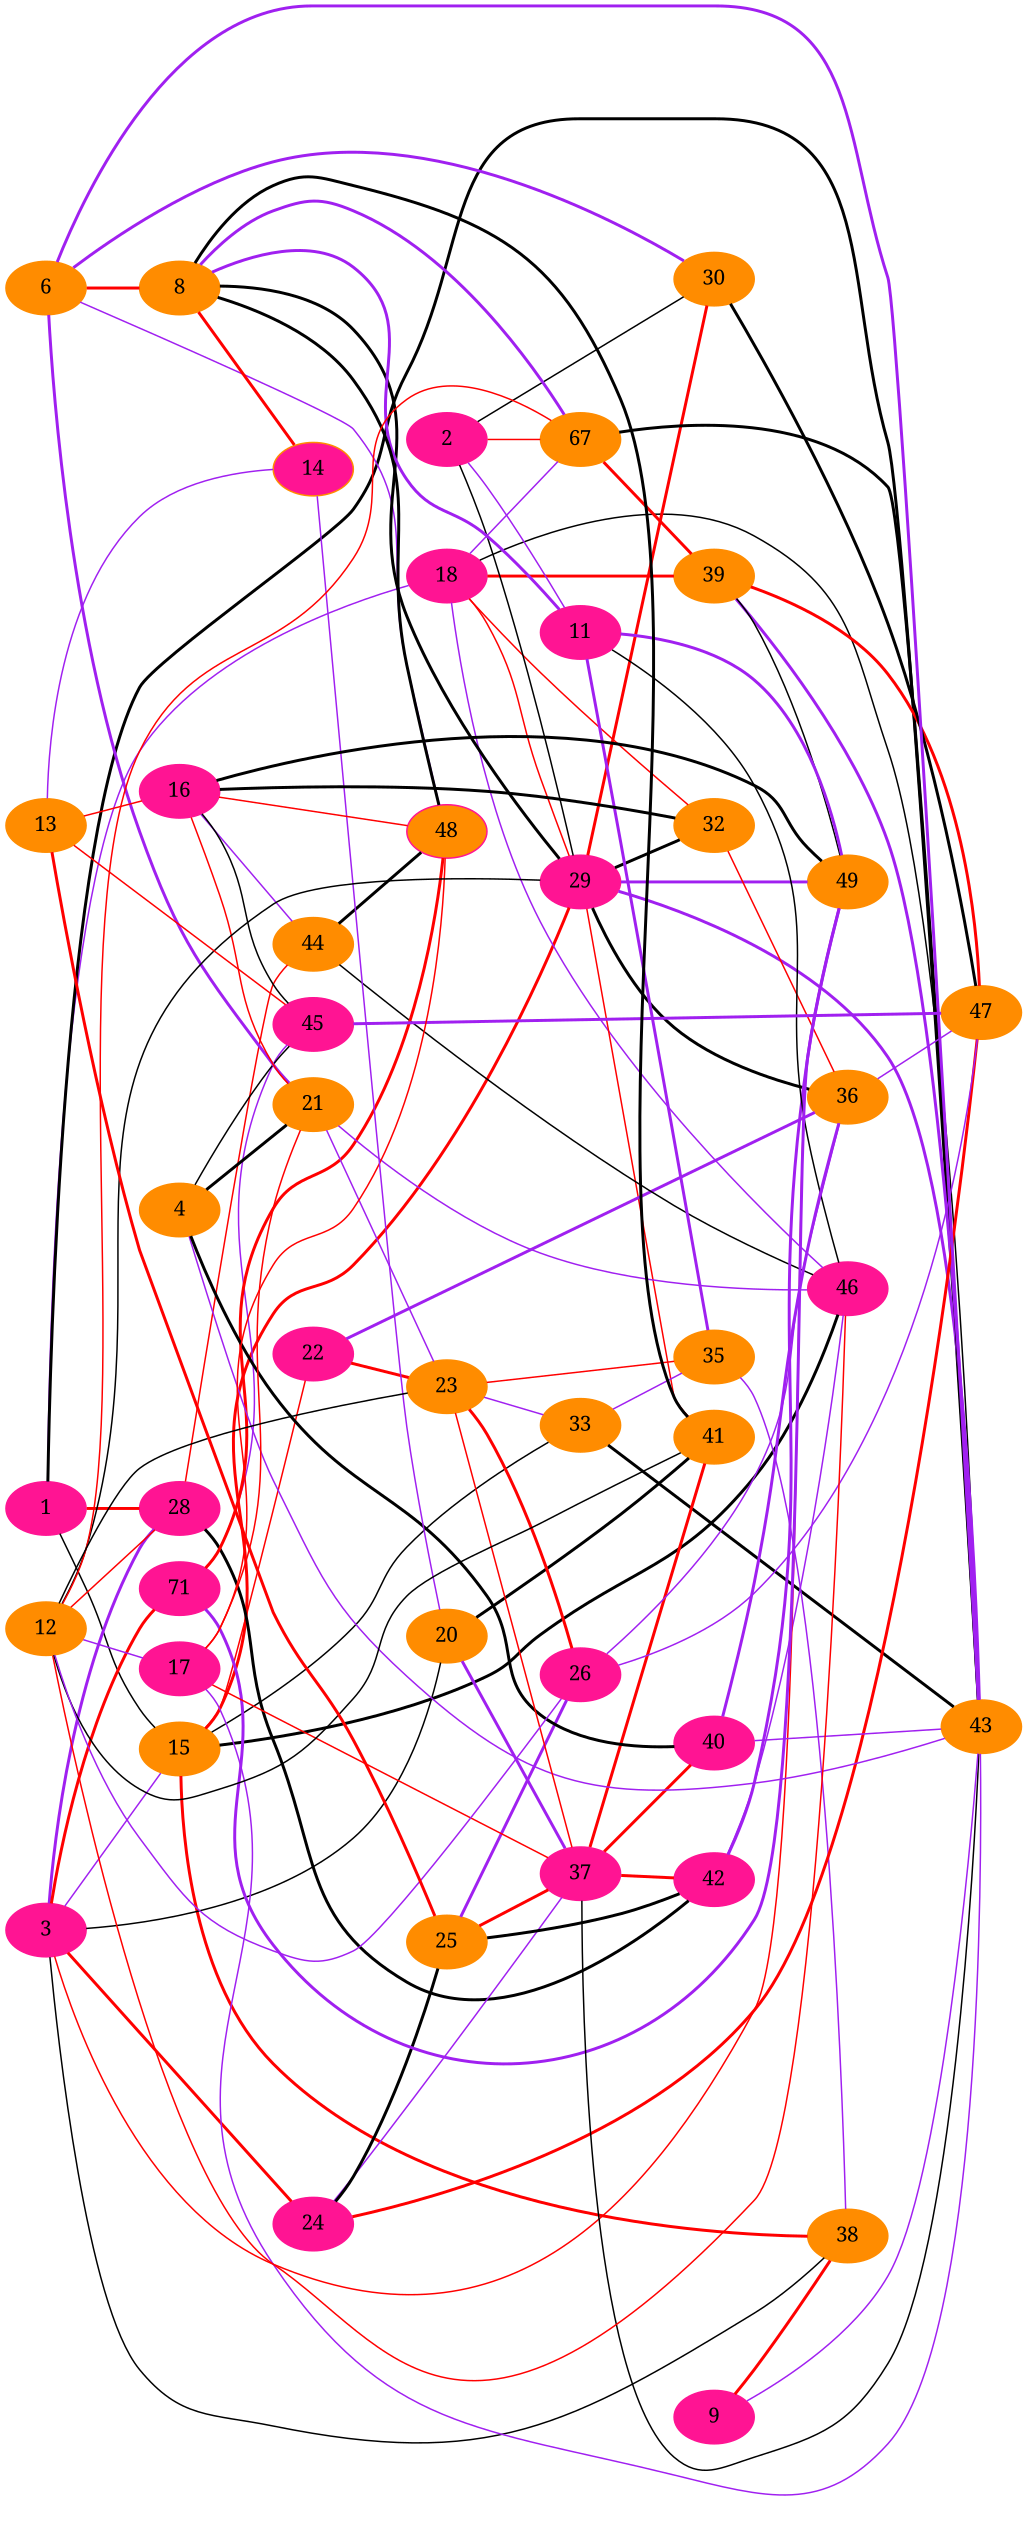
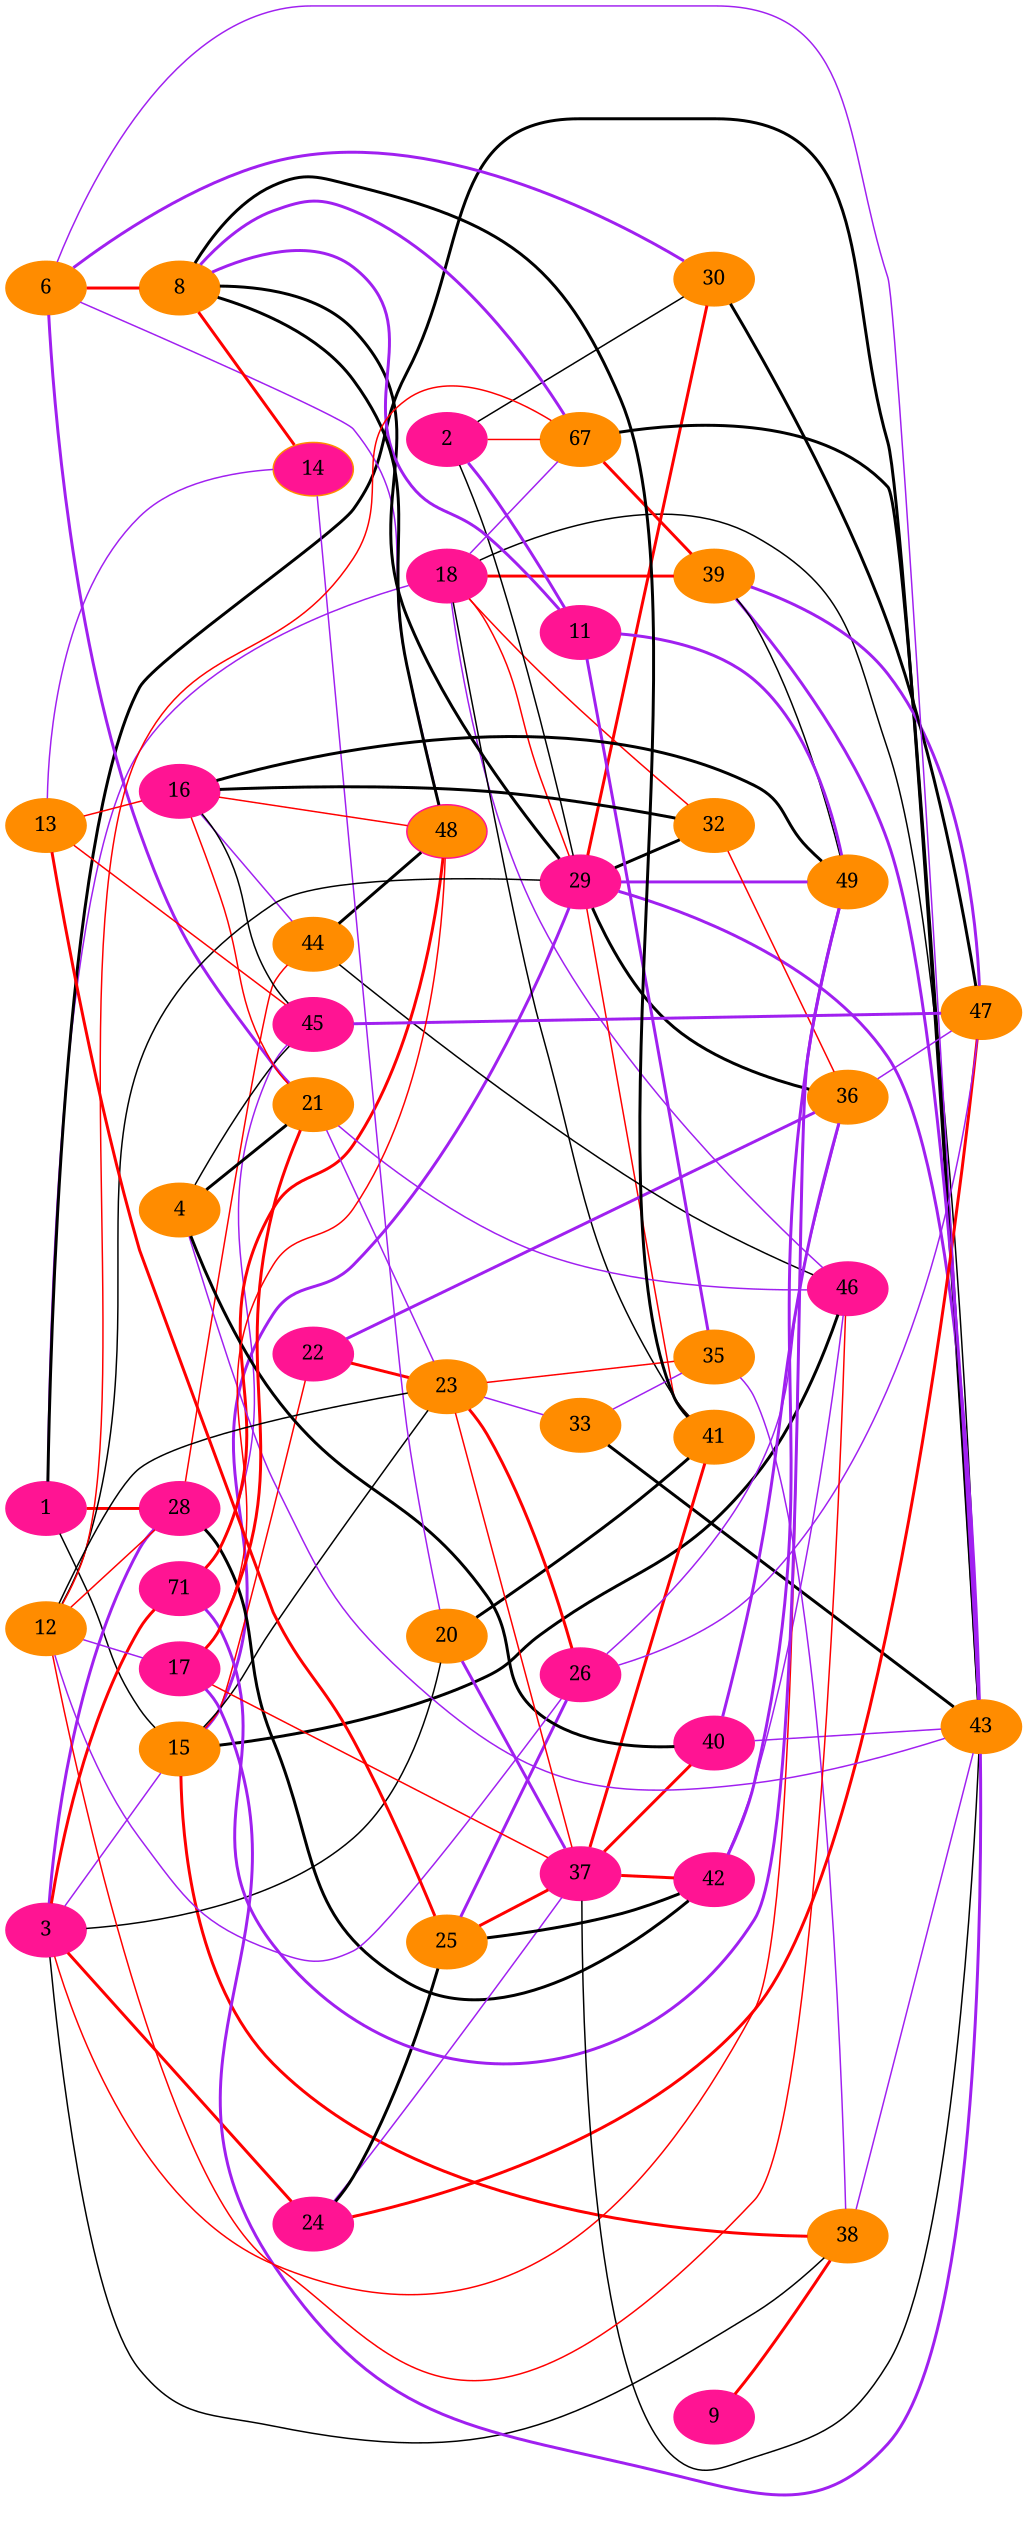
  graph {
    fontname="Noto Serif"
    rankdir=LR
    node [color=darkorange fontname="Noto Serif" style=filled]
    edge [color=purple fontname="Noto Serif" style=solid weight=1.0]
    1 [color=deeppink]
    15
    18 [color=deeppink]
    28 [color=deeppink]
    43
    29 [color=deeppink]
    38
    33
    46 [color=deeppink]
    22 [color=deeppink]
    n11 [label=67]
    32
    39
    44
    42 [color=deeppink]
    2 [color=deeppink]
    11 [color=deeppink]
    30
    49
    35
    41
    36
    47
    3 [color=deeppink]
    20
    24 [color=deeppink]
    n27 [color=deeppink label=71]
    37 [color=deeppink]
    25
    45 [color=deeppink]
    48 [color=deeppink fillcolor=darkorange]
    4
    21
    40 [color=deeppink]
    23
    17 [color=deeppink]
    6
    8
    14 [fillcolor=deeppink]
    9 [color=deeppink]
    26 [color=deeppink]
    16 [color=deeppink]
    12
    13
    1 -- 15 [color=black weight=2.0]
    1 -- 18
    1 -- 28 [color=red style=bold]
    1 -- 43 [color=black style=bold]
-   15 -- 29 [color=red style=bold]
+   15 -- 29 [style=bold]
    15 -- 38 [color=red style=bold]
-   15 -- 33 [color=black]
+   15 -- 23 [color=black]
    15 -- 46 [color=black style=bold]
    15 -- 22 [color=red]
    18 -- 43 [color=black]
    18 -- 29 [color=red]
    18 -- 46
    18 -- n11
    18 -- 32 [color=red]
    18 -- 39 [color=red style=bold]
    28 -- 44 [color=red weight=2.0]
    28 -- 42 [color=black style=bold]
    29 -- 43 [style=bold]
    29 -- 32 [color=black style=bold weight=2.0]
    29 -- 30 [color=red style=bold]
    29 -- 49 [style=bold]
    29 -- 41 [color=red]
    29 -- 36 [color=black style=bold]
-   9 -- 43
+   38 -- 43
    33 -- 43 [color=black style=bold]
    33 -- 35
    22 -- 36 [style=bold]
    22 -- 23 [color=red style=bold]
    n11 -- 43 [color=black style=bold]
    n11 -- 39 [color=red style=bold]
    32 -- 36 [color=red]
    39 -- 43 [style=bold]
    39 -- 49 [color=black]
-   39 -- 47 [color=red style=bold]
+   39 -- 47 [style=bold]
    44 -- 46 [color=black]
    44 -- 48 [color=black style=bold]
    42 -- 46
    42 -- 49 [style=bold]
    2 -- 29 [color=black weight=2.0]
    2 -- n11 [color=red weight=2.0]
-   2 -- 11
+   2 -- 11 [style=bold]
    2 -- 30 [color=black]
-   11 -- 46 [color=black]
    11 -- 49 [style=bold]
    11 -- 35 [style=bold]
    30 -- 47 [color=black style=bold]
    35 -- 38
    36 -- 47
    3 -- 15
    3 -- 28 [style=bold]
    3 -- 38 [color=black]
    3 -- 49 [color=red]
    3 -- 20 [color=black]
    3 -- 24 [color=red style=bold]
    3 -- n27 [color=red style=bold]
    20 -- 41 [color=black style=bold]
    20 -- 37 [style=bold]
    24 -- 47 [color=red style=bold]
    24 -- 37 [weight=2.0]
    24 -- 25 [color=black style=bold]
    n27 -- 49 [style=bold]
    n27 -- 45 [weight=2.0]
    n27 -- 48 [color=red style=bold]
    37 -- 43 [color=black]
    37 -- 42 [color=red style=bold]
    37 -- 41 [color=red style=bold]
    37 -- 40 [color=red style=bold]
    25 -- 42 [color=black style=bold]
    25 -- 37 [color=red style=bold]
    25 -- 26 [style=bold]
    45 -- 47 [style=bold]
    4 -- 43 [weight=2.0]
    4 -- 45 [color=black]
    4 -- 21 [color=black style=bold weight=2.0]
    4 -- 40 [color=black style=bold]
    21 -- 46
    21 -- 23
    40 -- 43
    40 -- 36 [style=bold]
    23 -- 33
    23 -- 35 [color=red]
    23 -- 37 [color=red]
    23 -- 26 [color=red style=bold]
-   17 -- 43
+   17 -- 43 [style=bold]
    17 -- 37 [color=red]
    17 -- 48 [color=red]
-   17 -- 21 [color=red]
-   6 -- 43 [style=bold]
+   17 -- 21 [color=red style=bold]
+   6 -- 43
    6 -- 30 [style=bold]
    6 -- 48
    6 -- 21 [style=bold]
    6 -- 8 [color=red style=bold]
    8 -- 29 [color=black style=bold weight=2.0]
    8 -- n11 [style=bold]
    8 -- 11 [style=bold]
    8 -- 41 [color=black style=bold]
    8 -- 48 [color=black style=bold]
    8 -- 14 [color=red style=bold]
    14 -- 20
    9 -- 38 [color=red style=bold]
    26 -- 36
    26 -- 47
    16 -- 32 [color=black style=bold]
    16 -- 44
    16 -- 49 [color=black style=bold]
    16 -- 45 [color=black]
    16 -- 48 [color=red]
    16 -- 21 [color=red]
    12 -- 28 [color=red]
    12 -- 29 [color=black]
    12 -- 46 [color=red]
    12 -- n11 [color=red]
-   12 -- 41 [color=black]
+   18 -- 41 [color=black]
    12 -- 23 [color=black]
    12 -- 17
    12 -- 26
    13 -- 25 [color=red style=bold]
    13 -- 45 [color=red]
    13 -- 14
    13 -- 16 [color=red]
  }
